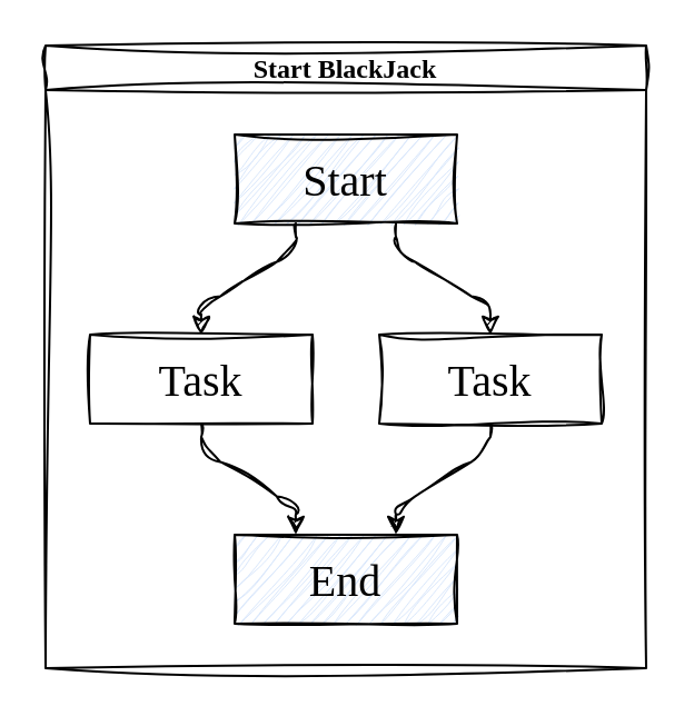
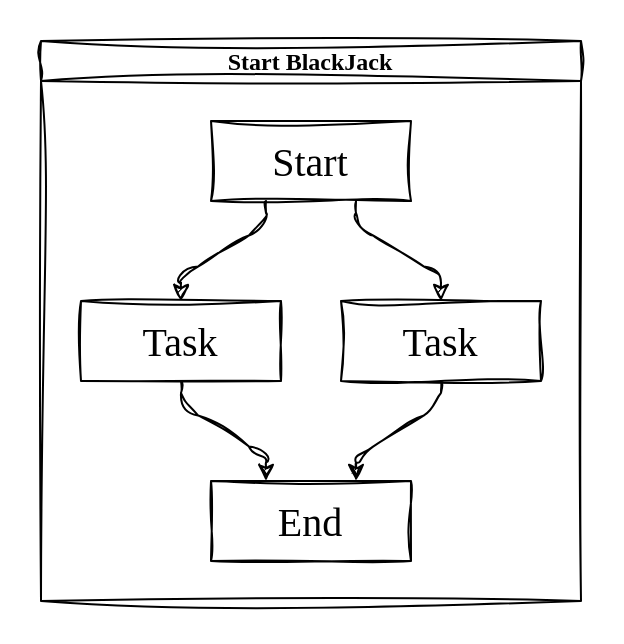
  <mxCell id="0" />
  <mxCell id="1" parent="0" />
  <mxCell id="2" value="Start BlackJack" style="swimlane;startSize=20;horizontal=1;childLayout=flowLayout;flowOrientation=north;resizable=0;interRankCellSpacing=50;containerType=tree;fontSize=12;sketch=1;hachureGap=4;jiggle=2;curveFitting=1;fontFamily=Architects Daughter;fontSource=https%3A%2F%2Ffonts.googleapis.com%2Fcss%3Ffamily%3DArchitects%2BDaughter;" vertex="1" parent="1"><mxGeometry x="20" y="20" width="270" height="280" as="geometry" /></mxCell>
- <mxCell id="3" value="Start" style="whiteSpace=wrap;html=1;sketch=1;hachureGap=4;jiggle=2;curveFitting=1;fontFamily=Architects Daughter;fontSource=https%3A%2F%2Ffonts.googleapis.com%2Fcss%3Ffamily%3DArchitects%2BDaughter;fontSize=20;fillColor=#dae8fc;" vertex="1" parent="2"><mxGeometry x="85" y="40" width="100" height="40" as="geometry" /></mxCell>
+ <mxCell id="3" value="Start" style="whiteSpace=wrap;html=1;sketch=1;hachureGap=4;jiggle=2;curveFitting=1;fontFamily=Architects Daughter;fontSource=https%3A%2F%2Ffonts.googleapis.com%2Fcss%3Ffamily%3DArchitects%2BDaughter;fontSize=20;" vertex="1" parent="2"><mxGeometry x="85" y="40" width="100" height="40" as="geometry" /></mxCell>
  <mxCell id="4" value="Task" style="whiteSpace=wrap;html=1;sketch=1;hachureGap=4;jiggle=2;curveFitting=1;fontFamily=Architects Daughter;fontSource=https%3A%2F%2Ffonts.googleapis.com%2Fcss%3Ffamily%3DArchitects%2BDaughter;fontSize=20;" vertex="1" parent="2"><mxGeometry x="20" y="130" width="100" height="40" as="geometry" /></mxCell>
  <mxCell id="5" value="" style="html=1;rounded=1;curved=0;sourcePerimeterSpacing=0;targetPerimeterSpacing=0;startSize=6;endSize=6;sketch=1;hachureGap=4;jiggle=2;curveFitting=1;fontFamily=Architects Daughter;fontSource=https%3A%2F%2Ffonts.googleapis.com%2Fcss%3Ffamily%3DArchitects%2BDaughter;fontSize=16;noEdgeStyle=1;orthogonal=1;" edge="1" parent="2" source="3" target="4"><mxGeometry relative="1" as="geometry"><Array as="points"><mxPoint x="112.5" y="92" /><mxPoint x="70" y="118" /></Array></mxGeometry></mxCell>
  <mxCell id="6" value="Task" style="whiteSpace=wrap;html=1;sketch=1;hachureGap=4;jiggle=2;curveFitting=1;fontFamily=Architects Daughter;fontSource=https%3A%2F%2Ffonts.googleapis.com%2Fcss%3Ffamily%3DArchitects%2BDaughter;fontSize=20;" vertex="1" parent="2"><mxGeometry x="150" y="130" width="100" height="40" as="geometry" /></mxCell>
  <mxCell id="7" value="" style="html=1;rounded=1;curved=0;sourcePerimeterSpacing=0;targetPerimeterSpacing=0;startSize=6;endSize=6;sketch=1;hachureGap=4;jiggle=2;curveFitting=1;fontFamily=Architects Daughter;fontSource=https%3A%2F%2Ffonts.googleapis.com%2Fcss%3Ffamily%3DArchitects%2BDaughter;fontSize=16;noEdgeStyle=1;orthogonal=1;" edge="1" parent="2" source="3" target="6"><mxGeometry relative="1" as="geometry"><Array as="points"><mxPoint x="157.5" y="92" /><mxPoint x="200" y="118" /></Array></mxGeometry></mxCell>
- <mxCell id="8" value="End" style="whiteSpace=wrap;html=1;sketch=1;hachureGap=4;jiggle=2;curveFitting=1;fontFamily=Architects Daughter;fontSource=https%3A%2F%2Ffonts.googleapis.com%2Fcss%3Ffamily%3DArchitects%2BDaughter;fontSize=20;fillColor=#dae8fc;" vertex="1" parent="2"><mxGeometry x="85" y="220" width="100" height="40" as="geometry" /></mxCell>
+ <mxCell id="8" value="End" style="whiteSpace=wrap;html=1;sketch=1;hachureGap=4;jiggle=2;curveFitting=1;fontFamily=Architects Daughter;fontSource=https%3A%2F%2Ffonts.googleapis.com%2Fcss%3Ffamily%3DArchitects%2BDaughter;fontSize=20;" vertex="1" parent="2"><mxGeometry x="85" y="220" width="100" height="40" as="geometry" /></mxCell>
  <mxCell id="9" value="" style="html=1;rounded=1;curved=0;sourcePerimeterSpacing=0;targetPerimeterSpacing=0;startSize=6;endSize=6;sketch=1;hachureGap=4;jiggle=2;curveFitting=1;fontFamily=Architects Daughter;fontSource=https%3A%2F%2Ffonts.googleapis.com%2Fcss%3Ffamily%3DArchitects%2BDaughter;fontSize=16;noEdgeStyle=1;orthogonal=1;" edge="1" parent="2" source="4" target="8"><mxGeometry relative="1" as="geometry"><Array as="points"><mxPoint x="70" y="182" /><mxPoint x="112.5" y="208" /></Array></mxGeometry></mxCell>
  <mxCell id="10" value="" style="html=1;rounded=1;curved=0;sourcePerimeterSpacing=0;targetPerimeterSpacing=0;startSize=6;endSize=6;sketch=1;hachureGap=4;jiggle=2;curveFitting=1;fontFamily=Architects Daughter;fontSource=https%3A%2F%2Ffonts.googleapis.com%2Fcss%3Ffamily%3DArchitects%2BDaughter;fontSize=16;noEdgeStyle=1;orthogonal=1;" edge="1" parent="2" source="6" target="8"><mxGeometry relative="1" as="geometry"><Array as="points"><mxPoint x="200" y="182" /><mxPoint x="157.5" y="208" /></Array></mxGeometry></mxCell>
